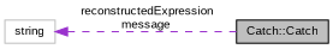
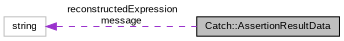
  digraph {
    rankdir=LR
    fontname="Liberation Sans"
    node [fontname="Liberation Sans" fontsize=10 shape=record style=filled]
-   n1 [color=black fillcolor=grey75 fontcolor=black height=0.2 label="Catch::Catch" width=0.4]
+   n1 [color=black fillcolor=grey75 fontcolor=black height=0.2 label="Catch::AssertionResultData" width=0.4]
    n2 [color=grey75 fillcolor=white height=0.2 label=string width=0.4]
    n2 -> n1 [color=darkorchid3 dir=back fontname="Liberation Sans" fontsize=10 label=" reconstructedExpression\nmessage" labelfontname=Helvetica labelfontsize=10 style=dashed]
  }
